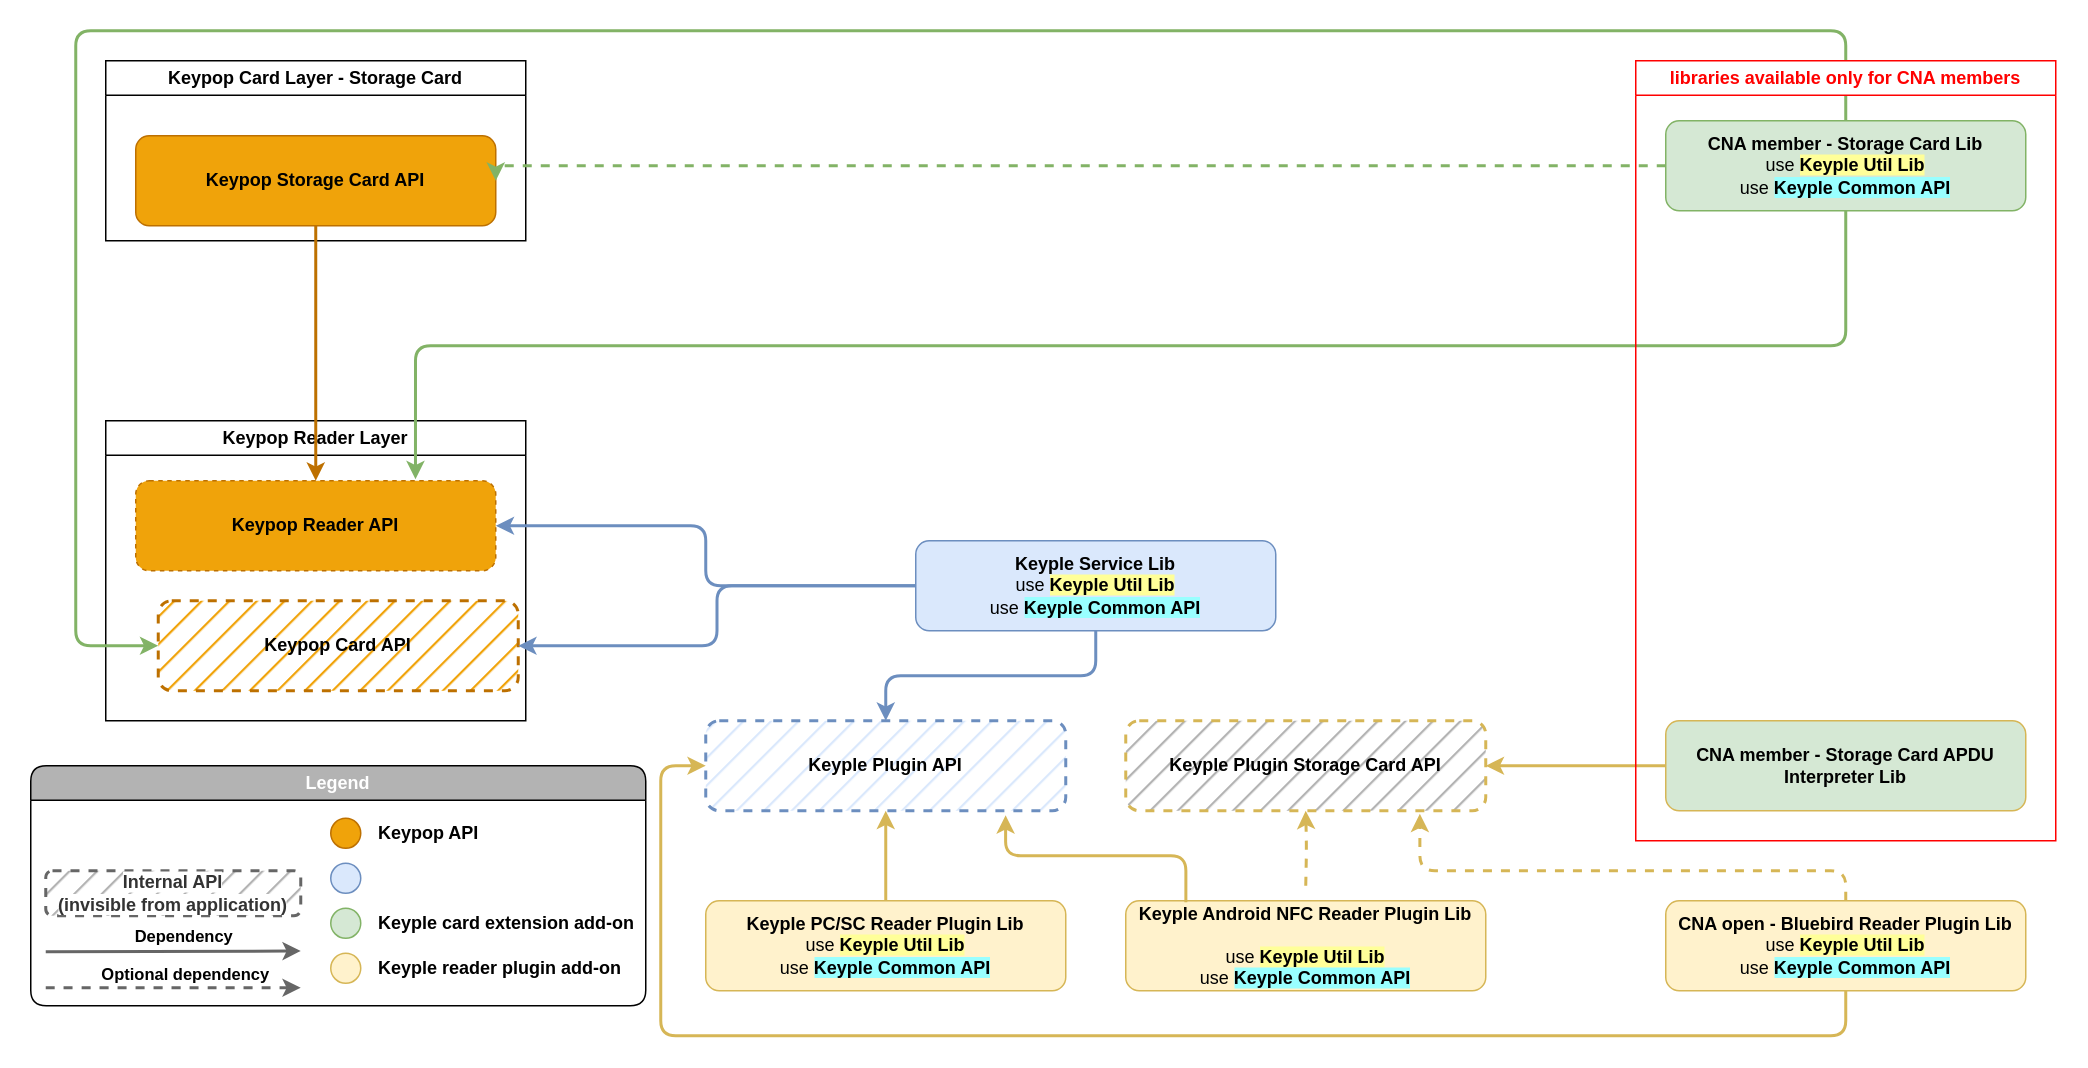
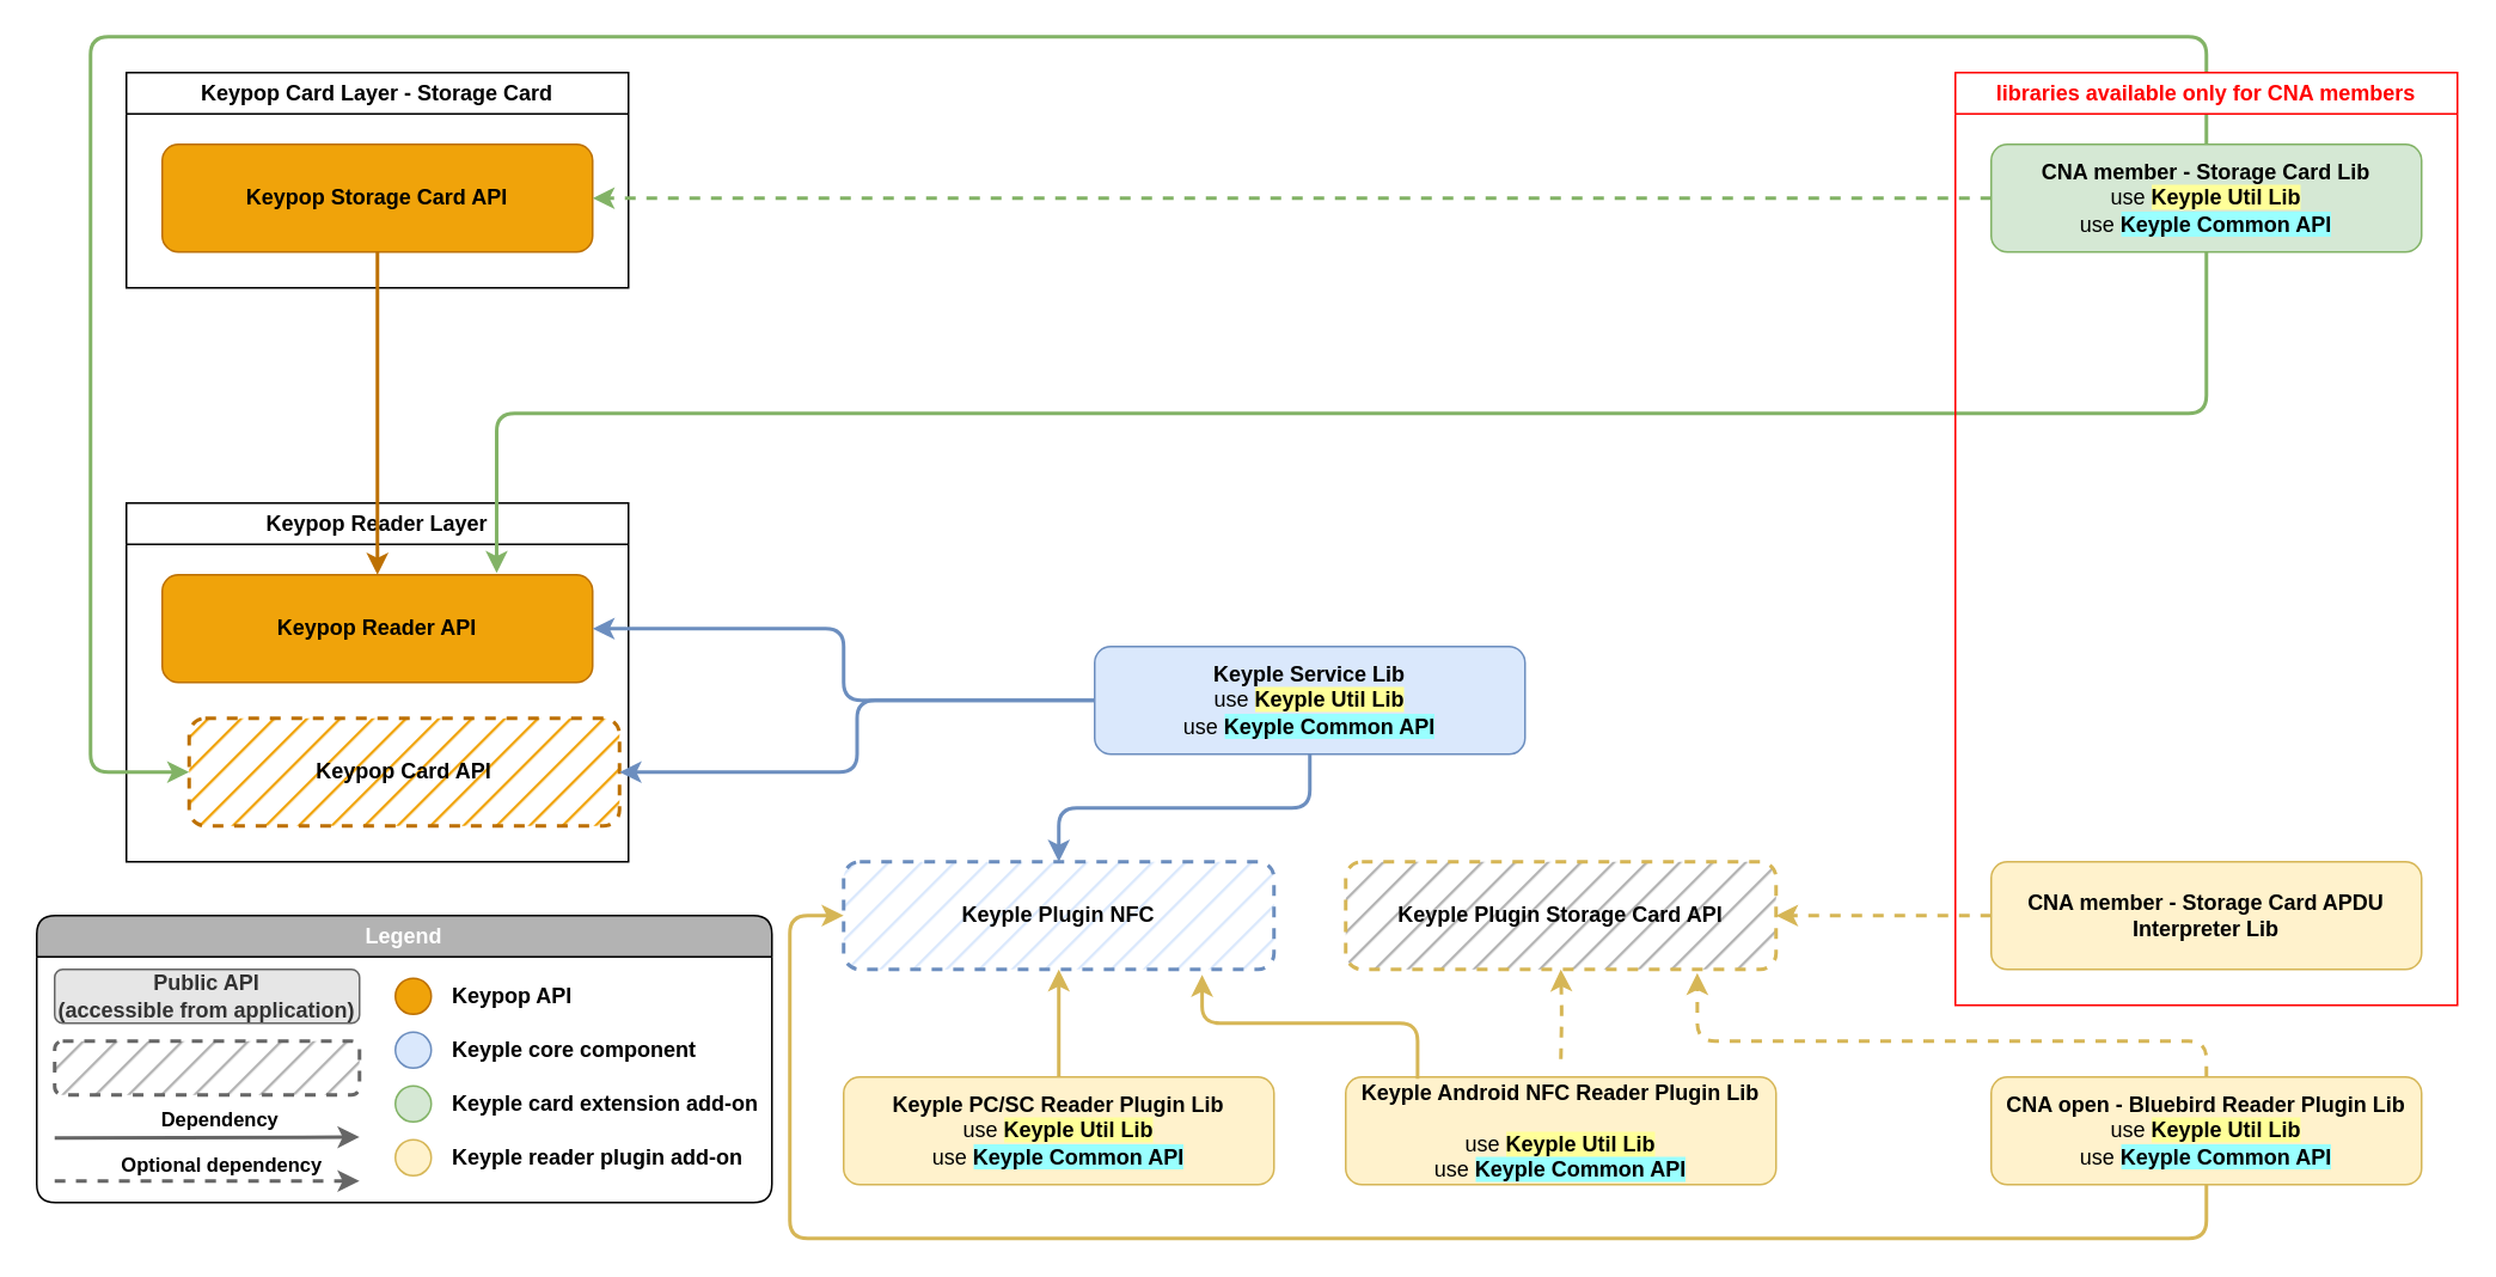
  <mxCell id="0" />
  <mxCell id="1" parent="0" />
  <mxCell id="2" value="Keypop Reader Layer" style="swimlane;whiteSpace=wrap;html=1;" parent="1" vertex="1"><mxGeometry x="70" y="280" width="280" height="200" as="geometry" /></mxCell>
  <mxCell id="3" value="Keypop Card API" style="rounded=1;whiteSpace=wrap;html=1;fillColor=#f0a30a;strokeColor=#BD7000;fontStyle=1;dashed=1;fillStyle=hatch;strokeWidth=2;fontColor=#000000;" parent="2" vertex="1"><mxGeometry x="35" y="120" width="240" height="60" as="geometry" /></mxCell>
- <mxCell id="4" value="Keypop Reader API" style="rounded=1;whiteSpace=wrap;html=1;fillColor=#f0a30a;strokeColor=#BD7000;fontStyle=1;fontColor=#000000;dashed=1;" parent="2" vertex="1"><mxGeometry x="20" y="40" width="240" height="60" as="geometry" /></mxCell>
+ <mxCell id="4" value="Keypop Reader API" style="rounded=1;whiteSpace=wrap;html=1;fillColor=#f0a30a;strokeColor=#BD7000;fontStyle=1;fontColor=#000000;" parent="2" vertex="1"><mxGeometry x="20" y="40" width="240" height="60" as="geometry" /></mxCell>
  <mxCell id="5" style="edgeStyle=orthogonalEdgeStyle;orthogonalLoop=1;jettySize=auto;html=1;entryX=0.5;entryY=1;entryDx=0;entryDy=0;strokeWidth=2;fillColor=#fff2cc;strokeColor=#d6b656;exitX=0.5;exitY=0;exitDx=0;exitDy=0;" parent="1" source="6" target="11" edge="1"><mxGeometry relative="1" as="geometry"><mxPoint x="520" y="600" as="sourcePoint" /></mxGeometry></mxCell>
  <mxCell id="6" value="&lt;b&gt;Keyple PC/SC Reader Plugin Lib&lt;/b&gt;&lt;br&gt;use&amp;nbsp;&lt;b style=&quot;border-color: var(--border-color); background-color: rgb(255, 255, 153);&quot;&gt;Keyple Util Lib&lt;/b&gt;&lt;br&gt;use &lt;b style=&quot;background-color: rgb(153, 255, 255);&quot;&gt;Keyple Common API&lt;/b&gt;" style="rounded=1;whiteSpace=wrap;html=1;fillColor=#fff2cc;strokeColor=#d6b656;fontStyle=0" parent="1" vertex="1"><mxGeometry x="470" y="600" width="240" height="60" as="geometry" /></mxCell>
  <mxCell id="7" style="edgeStyle=orthogonalEdgeStyle;orthogonalLoop=1;jettySize=auto;html=1;exitX=0.5;exitY=1;exitDx=0;exitDy=0;strokeWidth=2;fillColor=#dae8fc;strokeColor=#6c8ebf;rounded=1;entryX=0.5;entryY=0;entryDx=0;entryDy=0;" parent="1" source="10" target="11" edge="1"><mxGeometry relative="1" as="geometry"><mxPoint x="720" y="790" as="targetPoint" /></mxGeometry></mxCell>
  <mxCell id="8" style="edgeStyle=orthogonalEdgeStyle;orthogonalLoop=1;jettySize=auto;html=1;exitX=0;exitY=0.5;exitDx=0;exitDy=0;entryX=1;entryY=0.5;entryDx=0;entryDy=0;strokeWidth=2;fillColor=#dae8fc;strokeColor=#6c8ebf;rounded=1;" parent="1" source="10" target="3" edge="1"><mxGeometry relative="1" as="geometry" /></mxCell>
  <mxCell id="9" style="edgeStyle=orthogonalEdgeStyle;orthogonalLoop=1;jettySize=auto;html=1;exitX=0;exitY=0.5;exitDx=0;exitDy=0;entryX=1;entryY=0.5;entryDx=0;entryDy=0;strokeWidth=2;fillColor=#dae8fc;strokeColor=#6c8ebf;rounded=1;" parent="1" source="10" target="4" edge="1"><mxGeometry relative="1" as="geometry" /></mxCell>
  <mxCell id="10" value="&lt;b&gt;Keyple Service Lib&lt;/b&gt;&lt;br&gt;use&amp;nbsp;&lt;b style=&quot;border-color: var(--border-color); background-color: rgb(255, 255, 153);&quot;&gt;Keyple Util Lib&lt;/b&gt;&lt;br&gt;use &lt;b style=&quot;background-color: rgb(153, 255, 255);&quot;&gt;Keyple Common API&lt;/b&gt;" style="rounded=1;whiteSpace=wrap;html=1;fillColor=#dae8fc;strokeColor=#6c8ebf;fontStyle=0" parent="1" vertex="1"><mxGeometry x="610" width="240" height="60" as="geometry" y="360" /></mxCell>
- <mxCell id="11" value="Keyple Plugin API" style="rounded=1;whiteSpace=wrap;html=1;fillColor=#dae8fc;strokeColor=#6c8ebf;fontStyle=1;dashed=1;fillStyle=hatch;glass=0;shadow=0;perimeterSpacing=0;strokeWidth=2;" parent="1" vertex="1"><mxGeometry x="470" y="480" width="240" height="60" as="geometry" /></mxCell>
+ <mxCell id="11" value="Keyple Plugin NFC" style="rounded=1;whiteSpace=wrap;html=1;fillColor=#dae8fc;strokeColor=#6c8ebf;fontStyle=1;dashed=1;fillStyle=hatch;glass=0;shadow=0;perimeterSpacing=0;strokeWidth=2;" parent="1" vertex="1"><mxGeometry x="470" y="480" width="240" height="60" as="geometry" /></mxCell>
  <mxCell id="12" value="Legend" style="swimlane;whiteSpace=wrap;html=1;shadow=0;glass=0;labelBackgroundColor=#B3B3B3;fillStyle=auto;strokeWidth=1;fillColor=#B3B3B3;gradientColor=none;rounded=1;swimlaneFillColor=none;swimlaneLine=1;fontColor=#FFFFFF;" parent="1" vertex="1"><mxGeometry x="20" y="510" width="410" height="160" as="geometry"><mxRectangle x="40" y="680" width="80" height="30" as="alternateBounds" /></mxGeometry></mxCell>
  <mxCell id="13" value="" style="endArrow=classic;html=1;strokeWidth=2;curved=1;strokeColor=#666666;" parent="12" edge="1"><mxGeometry width="50" height="50" relative="1" as="geometry"><mxPoint x="10" y="124" as="sourcePoint" /><mxPoint x="180" y="123.5" as="targetPoint" /></mxGeometry></mxCell>
  <mxCell id="14" value="&amp;nbsp;Dependency&amp;nbsp;" style="edgeLabel;html=1;align=center;verticalAlign=middle;resizable=0;points=[];fontStyle=1" parent="13" vertex="1" connectable="0"><mxGeometry x="-0.095" y="1" relative="1" as="geometry"><mxPoint x="15" y="-9" as="offset" /></mxGeometry></mxCell>
+ <mxCell id="15" value="Public API&lt;br&gt;(accessible from application)" style="rounded=1;whiteSpace=wrap;html=1;fillColor=#E6E6E6;strokeColor=#666666;fontStyle=1;strokeWidth=1;fillStyle=auto;fontColor=#333333;gradientColor=none;labelBackgroundColor=none;" parent="12" vertex="1"><mxGeometry x="10" y="30" width="170" height="30" as="geometry" /></mxCell>
  <mxCell id="16" value="" style="rounded=1;whiteSpace=wrap;html=1;fillColor=#B3B3B3;strokeColor=#666666;fontStyle=1;strokeWidth=2;fillStyle=hatch;fontColor=#333333;gradientColor=none;dashed=1;labelBackgroundColor=default;" parent="12" vertex="1"><mxGeometry x="10" y="70" width="170" height="30" as="geometry" /></mxCell>
  <mxCell id="17" value="" style="ellipse;whiteSpace=wrap;html=1;aspect=fixed;fillColor=#f0a30a;strokeColor=#BD7000;strokeWidth=1;fontColor=#000000;" parent="12" vertex="1"><mxGeometry x="200" y="35" width="20" height="20" as="geometry" /></mxCell>
  <mxCell id="18" value="Keypop API" style="text;html=1;strokeColor=none;fillColor=none;align=left;verticalAlign=middle;whiteSpace=wrap;rounded=0;strokeWidth=1;fontStyle=1" parent="12" vertex="1"><mxGeometry x="230" y="30" width="180" height="30" as="geometry" /></mxCell>
  <mxCell id="19" value="" style="ellipse;whiteSpace=wrap;html=1;aspect=fixed;fillColor=#dae8fc;strokeColor=#6c8ebf;strokeWidth=1;" parent="12" vertex="1"><mxGeometry x="200" y="65" width="20" height="20" as="geometry" /></mxCell>
+ <mxCell id="20" value="Keyple core component" style="text;html=1;strokeColor=none;fillColor=none;align=left;verticalAlign=middle;whiteSpace=wrap;rounded=0;strokeWidth=1;fontStyle=1" parent="12" vertex="1"><mxGeometry x="230" y="60" width="180" height="30" as="geometry" /></mxCell>
  <mxCell id="21" value="" style="ellipse;whiteSpace=wrap;html=1;aspect=fixed;fillColor=#d5e8d4;strokeColor=#82b366;strokeWidth=1;" parent="12" vertex="1"><mxGeometry x="200" y="95" width="20" height="20" as="geometry" /></mxCell>
  <mxCell id="22" value="Keyple card extension add-on" style="text;html=1;strokeColor=none;fillColor=none;align=left;verticalAlign=middle;whiteSpace=wrap;rounded=0;strokeWidth=1;fontStyle=1" parent="12" vertex="1"><mxGeometry x="230" y="90" width="180" height="30" as="geometry" /></mxCell>
  <mxCell id="23" value="" style="ellipse;whiteSpace=wrap;html=1;aspect=fixed;fillColor=#fff2cc;strokeColor=#d6b656;strokeWidth=1;" parent="12" vertex="1"><mxGeometry x="200" y="125" width="20" height="20" as="geometry" /></mxCell>
  <mxCell id="24" value="Keyple reader plugin add-on" style="text;html=1;strokeColor=none;fillColor=none;align=left;verticalAlign=middle;whiteSpace=wrap;rounded=0;strokeWidth=1;fontStyle=1" parent="12" vertex="1"><mxGeometry x="230" y="120" width="180" height="30" as="geometry" /></mxCell>
  <mxCell id="25" value="" style="endArrow=classic;html=1;strokeWidth=2;curved=1;dashed=1;strokeColor=#666666;" parent="12" edge="1"><mxGeometry width="50" height="50" relative="1" as="geometry"><mxPoint x="10" y="148" as="sourcePoint" /><mxPoint x="180" y="148" as="targetPoint" /></mxGeometry></mxCell>
  <mxCell id="26" value="&amp;nbsp;Optional dependency&amp;nbsp;" style="edgeLabel;html=1;align=center;verticalAlign=middle;resizable=0;points=[];fontStyle=1" parent="25" vertex="1" connectable="0"><mxGeometry x="-0.095" y="1" relative="1" as="geometry"><mxPoint x="15" y="-9" as="offset" /></mxGeometry></mxCell>
- <mxCell id="27" value="&lt;span style=&quot;color: rgb(51, 51, 51); font-weight: 700; background-color: rgb(255, 255, 255);&quot;&gt;Internal API&lt;/span&gt;&lt;br style=&quot;color: rgb(51, 51, 51); font-weight: 700;&quot;&gt;&lt;span style=&quot;color: rgb(51, 51, 51); font-weight: 700; background-color: rgb(255, 255, 255);&quot;&gt;(invisible from application)&lt;/span&gt;" style="text;html=1;align=center;verticalAlign=middle;whiteSpace=wrap;rounded=0;" parent="12" vertex="1"><mxGeometry x="10" y="70" width="170" height="30" as="geometry" /></mxCell>
  <mxCell id="28" style="edgeStyle=orthogonalEdgeStyle;orthogonalLoop=1;jettySize=auto;html=1;exitX=0.5;exitY=0;exitDx=0;exitDy=0;entryX=0;entryY=0.5;entryDx=0;entryDy=0;strokeWidth=2;fillColor=#d5e8d4;strokeColor=#82b366;rounded=1;" parent="1" source="30" target="3" edge="1"><mxGeometry relative="1" as="geometry"><Array as="points"><mxPoint x="1230" y="20" /><mxPoint x="50" y="20" /><mxPoint x="50" y="430" /></Array></mxGeometry></mxCell>
  <mxCell id="29" style="edgeStyle=orthogonalEdgeStyle;orthogonalLoop=1;jettySize=auto;html=1;exitX=0.5;exitY=1;exitDx=0;exitDy=0;entryX=0.777;entryY=-0.017;entryDx=0;entryDy=0;strokeWidth=2;fillColor=#d5e8d4;strokeColor=#82b366;rounded=1;entryPerimeter=0;" parent="1" source="30" target="4" edge="1"><mxGeometry relative="1" as="geometry"><Array as="points"><mxPoint x="1230" y="230" /><mxPoint x="277" y="230" /></Array></mxGeometry></mxCell>
  <mxCell id="30" value="&lt;b&gt;CNA member - Storage Card Lib&lt;/b&gt;&lt;br&gt;use &lt;b style=&quot;background-color: rgb(255, 255, 153);&quot;&gt;Keyple Util Lib&lt;/b&gt;&lt;br&gt;use &lt;span style=&quot;background-color: rgb(153, 255, 255);&quot;&gt;&lt;b&gt;Keyple Common API&lt;/b&gt;&lt;/span&gt;" style="rounded=1;whiteSpace=wrap;html=1;fillColor=#d5e8d4;strokeColor=#82b366;fontStyle=0" parent="1" vertex="1"><mxGeometry x="1110" y="80" width="240" height="60" as="geometry" /></mxCell>
  <mxCell id="31" value="Keyple Plugin Storage Card API" style="rounded=1;whiteSpace=wrap;html=1;fillColor=#b3b3b3;strokeColor=#d6b656;fontStyle=1;dashed=1;fillStyle=hatch;glass=0;shadow=0;perimeterSpacing=0;strokeWidth=2;" parent="1" vertex="1"><mxGeometry x="750" y="480" width="240" height="60" as="geometry" /></mxCell>
- <mxCell id="32" style="edgeStyle=orthogonalEdgeStyle;rounded=0;orthogonalLoop=1;jettySize=auto;html=1;entryX=1;entryY=0.5;entryDx=0;entryDy=0;strokeWidth=2;exitX=0;exitY=0.5;exitDx=0;exitDy=0;fillColor=#fff2cc;strokeColor=#d6b656;" parent="1" source="33" target="31" edge="1"><mxGeometry relative="1" as="geometry" /></mxCell>
- <mxCell id="33" value="&lt;b&gt;CNA member - Storage Card APDU Interpreter Lib&lt;br&gt;&lt;/b&gt;" style="rounded=1;whiteSpace=wrap;html=1;fillColor=#d5e8d4;strokeColor=#d6b656;fontStyle=0;" parent="1" vertex="1"><mxGeometry x="1110" y="480" width="240" height="60" as="geometry" /></mxCell>
+ <mxCell id="32" style="edgeStyle=orthogonalEdgeStyle;rounded=0;orthogonalLoop=1;jettySize=auto;html=1;entryX=1;entryY=0.5;entryDx=0;entryDy=0;strokeWidth=2;exitX=0;exitY=0.5;exitDx=0;exitDy=0;fillColor=#fff2cc;strokeColor=#d6b656;dashed=1;" parent="1" source="33" target="31" edge="1"><mxGeometry relative="1" as="geometry" /></mxCell>
+ <mxCell id="33" value="&lt;b&gt;CNA member - Storage Card APDU Interpreter Lib&lt;br&gt;&lt;/b&gt;" style="rounded=1;whiteSpace=wrap;html=1;fillColor=#fff2cc;strokeColor=#d6b656;fontStyle=0;" parent="1" vertex="1"><mxGeometry x="1110" y="480" width="240" height="60" as="geometry" /></mxCell>
  <mxCell id="34" style="edgeStyle=orthogonalEdgeStyle;orthogonalLoop=1;jettySize=auto;html=1;entryX=0.5;entryY=1;entryDx=0;entryDy=0;strokeWidth=2;fillColor=#fff2cc;strokeColor=#d6b656;dashed=1;" parent="1" target="31" edge="1"><mxGeometry relative="1" as="geometry"><mxPoint x="870" y="590" as="sourcePoint" /><mxPoint x="1160" y="500" as="targetPoint" /></mxGeometry></mxCell>
  <mxCell id="35" value="Keypop Card Layer - Storage Card" style="swimlane;whiteSpace=wrap;html=1;" parent="1" vertex="1"><mxGeometry x="70" y="40" width="280" height="120" as="geometry" /></mxCell>
- <mxCell id="36" value="Keypop Storage Card API" style="rounded=1;whiteSpace=wrap;html=1;fillColor=#f0a30a;strokeColor=#BD7000;fontStyle=1;fontColor=#000000;" parent="35" vertex="1"><mxGeometry x="20" y="50" width="240" height="60" as="geometry" /></mxCell>
+ <mxCell id="36" value="Keypop Storage Card API" style="rounded=1;whiteSpace=wrap;html=1;fillColor=#f0a30a;strokeColor=#BD7000;fontStyle=1;fontColor=#000000;" parent="35" vertex="1"><mxGeometry x="20" y="40" width="240" height="60" as="geometry" /></mxCell>
  <mxCell id="37" style="edgeStyle=orthogonalEdgeStyle;orthogonalLoop=1;jettySize=auto;html=1;strokeWidth=2;fillColor=#f0a30a;strokeColor=#BD7000;entryX=0.5;entryY=0;entryDx=0;entryDy=0;exitX=0.5;exitY=1;exitDx=0;exitDy=0;" parent="1" source="36" target="4" edge="1"><mxGeometry relative="1" as="geometry"><mxPoint x="350" y="200" as="sourcePoint" /><mxPoint x="400" y="220" as="targetPoint" /></mxGeometry></mxCell>
  <mxCell id="38" style="edgeStyle=orthogonalEdgeStyle;orthogonalLoop=1;jettySize=auto;html=1;exitX=0;exitY=0.5;exitDx=0;exitDy=0;strokeWidth=2;fillColor=#d5e8d4;strokeColor=#82b366;dashed=1;rounded=1;entryX=1;entryY=0.5;entryDx=0;entryDy=0;" parent="1" source="30" target="36" edge="1"><mxGeometry relative="1" as="geometry"><mxPoint x="-160" y="650" as="sourcePoint" /><mxPoint x="340" y="110" as="targetPoint" /><Array as="points"><mxPoint x="680" y="110" /><mxPoint x="680" y="110" /></Array></mxGeometry></mxCell>
  <mxCell id="39" value="&lt;b&gt;CNA open - Bluebird Reader Plugin Lib&lt;/b&gt;&lt;br&gt;use&amp;nbsp;&lt;b style=&quot;border-color: var(--border-color); background-color: rgb(255, 255, 153);&quot;&gt;Keyple Util Lib&lt;/b&gt;&lt;br&gt;use &lt;b style=&quot;background-color: rgb(153, 255, 255);&quot;&gt;Keyple Common API&lt;/b&gt;" style="rounded=1;whiteSpace=wrap;html=1;fillColor=#fff2cc;strokeColor=#d6b656;fontStyle=0" parent="1" vertex="1"><mxGeometry x="1110" y="600" width="240" height="60" as="geometry" /></mxCell>
  <mxCell id="40" value="&lt;b&gt;Keyple Android NFC Reader Plugin Lib&lt;/b&gt;&lt;br&gt;&lt;br&gt;use&amp;nbsp;&lt;b style=&quot;border-color: var(--border-color); background-color: rgb(255, 255, 153);&quot;&gt;Keyple Util Lib&lt;/b&gt;&lt;br&gt;use &lt;b style=&quot;background-color: rgb(153, 255, 255);&quot;&gt;Keyple Common API&lt;/b&gt;" style="rounded=1;whiteSpace=wrap;html=1;fillColor=#fff2cc;strokeColor=#d6b656;fontStyle=0" parent="1" vertex="1"><mxGeometry x="750" y="600" width="240" height="60" as="geometry" /></mxCell>
  <mxCell id="41" style="edgeStyle=orthogonalEdgeStyle;orthogonalLoop=1;jettySize=auto;html=1;strokeWidth=2;fillColor=#fff2cc;strokeColor=#d6b656;exitX=0.167;exitY=0.017;exitDx=0;exitDy=0;entryX=0.833;entryY=1.05;entryDx=0;entryDy=0;entryPerimeter=0;exitPerimeter=0;" parent="1" source="40" target="11" edge="1"><mxGeometry relative="1" as="geometry"><mxPoint x="700" y="780" as="sourcePoint" /><mxPoint x="730" y="700" as="targetPoint" /></mxGeometry></mxCell>
  <mxCell id="42" style="edgeStyle=orthogonalEdgeStyle;orthogonalLoop=1;jettySize=auto;html=1;entryX=0.817;entryY=1.033;entryDx=0;entryDy=0;strokeWidth=2;fillColor=#fff2cc;strokeColor=#d6b656;dashed=1;entryPerimeter=0;exitX=0.5;exitY=0;exitDx=0;exitDy=0;" parent="1" source="39" target="31" edge="1"><mxGeometry relative="1" as="geometry"><mxPoint x="930" y="760" as="sourcePoint" /><mxPoint x="930" y="710" as="targetPoint" /><Array as="points"><mxPoint x="1230" y="580" /><mxPoint x="946" y="580" /></Array></mxGeometry></mxCell>
  <mxCell id="43" style="edgeStyle=orthogonalEdgeStyle;orthogonalLoop=1;jettySize=auto;html=1;entryX=0;entryY=0.5;entryDx=0;entryDy=0;strokeWidth=2;fillColor=#fff2cc;strokeColor=#d6b656;exitX=0.5;exitY=1;exitDx=0;exitDy=0;" parent="1" source="39" target="11" edge="1"><mxGeometry relative="1" as="geometry"><mxPoint x="1030" y="710" as="sourcePoint" /><mxPoint x="430" y="560" as="targetPoint" /><Array as="points"><mxPoint x="1230" y="690" /><mxPoint x="440" y="690" /><mxPoint x="440" y="510" /></Array></mxGeometry></mxCell>
  <mxCell id="44" value="&lt;font style=&quot;color: rgb(255, 0, 0);&quot;&gt;libraries available only for CNA members&lt;/font&gt;" style="swimlane;whiteSpace=wrap;html=1;strokeColor=#FF0000;" vertex="1" parent="1"><mxGeometry x="1090" y="40" width="280" height="520" as="geometry" /></mxCell>
